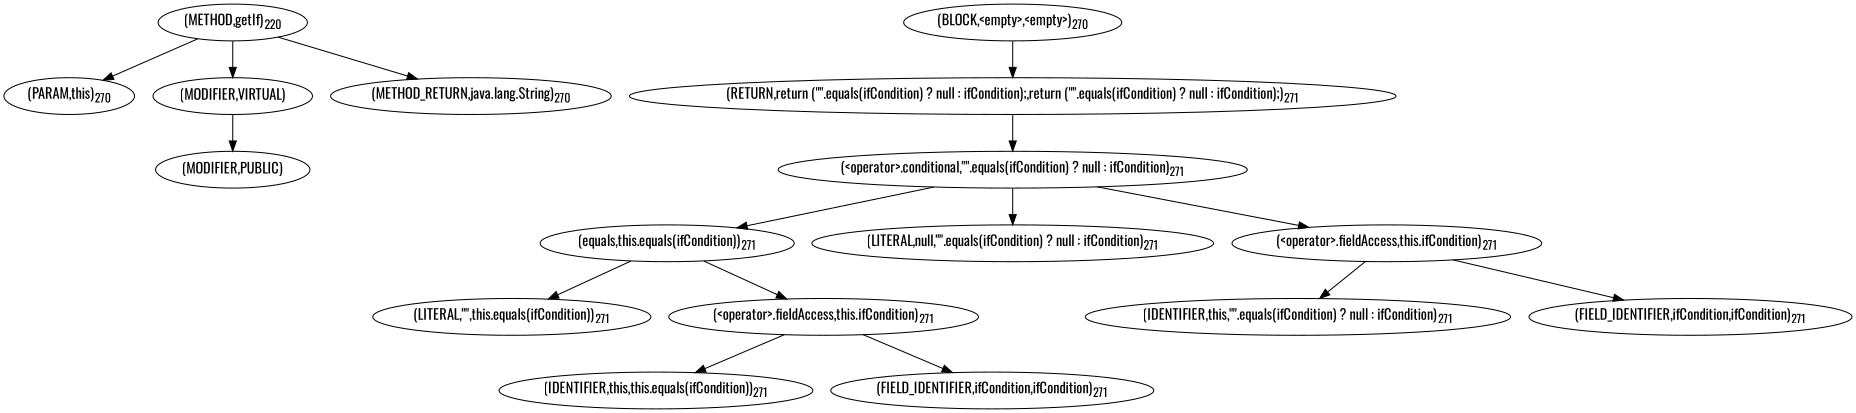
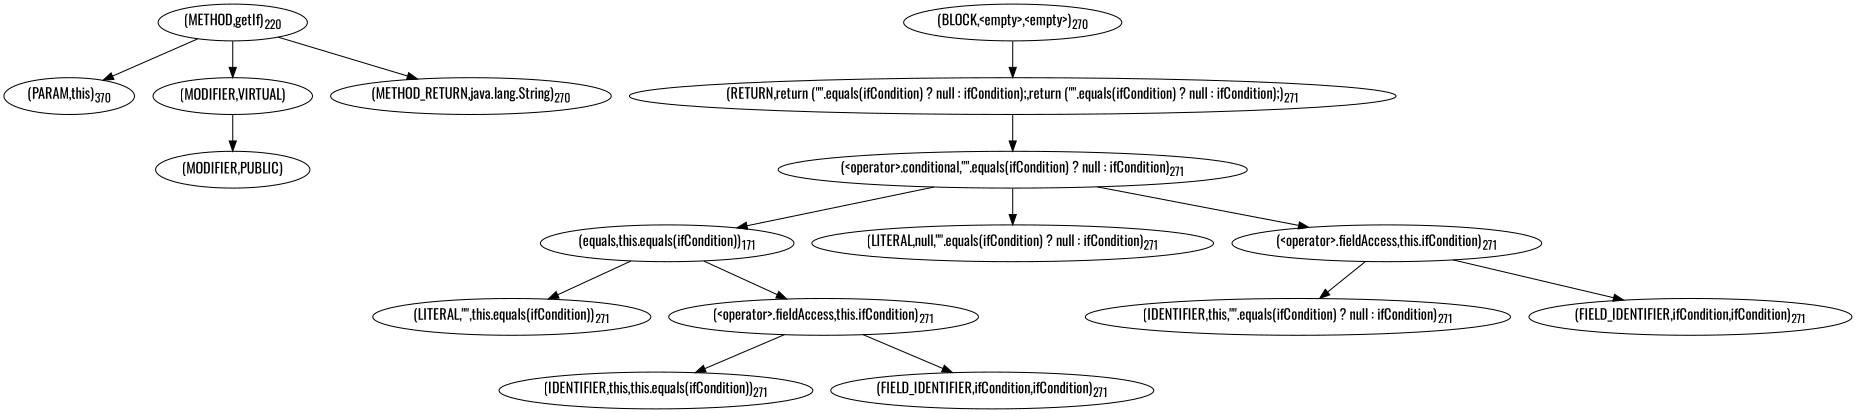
  digraph {
    fontname=Oswald
    node [fontname=Oswald]
    edge [fontname=Oswald]
    n1 [label=<(METHOD,getIf)<SUB>220</SUB>>]
-   n2 [label=<(PARAM,this)<SUB>270</SUB>>]
+   n2 [label=<(PARAM,this)<SUB>370</SUB>>]
    n3 [label=<(MODIFIER,VIRTUAL)>]
    n4 [label=<(METHOD_RETURN,java.lang.String)<SUB>270</SUB>>]
    n5 [label=<(BLOCK,&lt;empty&gt;,&lt;empty&gt;)<SUB>270</SUB>>]
    n6 [label=<(RETURN,return (&quot;&quot;.equals(ifCondition) ? null : ifCondition);,return (&quot;&quot;.equals(ifCondition) ? null : ifCondition);)<SUB>271</SUB>>]
    n7 [label=<(MODIFIER,PUBLIC)>]
    n8 [label=<(&lt;operator&gt;.conditional,&quot;&quot;.equals(ifCondition) ? null : ifCondition)<SUB>271</SUB>>]
-   n9 [label=<(equals,this.equals(ifCondition))<SUB>271</SUB>>]
+   n9 [label=<(equals,this.equals(ifCondition))<SUB>171</SUB>>]
    n10 [label=<(LITERAL,null,&quot;&quot;.equals(ifCondition) ? null : ifCondition)<SUB>271</SUB>>]
    n11 [label=<(&lt;operator&gt;.fieldAccess,this.ifCondition)<SUB>271</SUB>>]
    n12 [label=<(LITERAL,&quot;&quot;,this.equals(ifCondition))<SUB>271</SUB>>]
    n13 [label=<(&lt;operator&gt;.fieldAccess,this.ifCondition)<SUB>271</SUB>>]
    n14 [label=<(IDENTIFIER,this,&quot;&quot;.equals(ifCondition) ? null : ifCondition)<SUB>271</SUB>>]
    n15 [label=<(FIELD_IDENTIFIER,ifCondition,ifCondition)<SUB>271</SUB>>]
    n16 [label=<(IDENTIFIER,this,this.equals(ifCondition))<SUB>271</SUB>>]
    n17 [label=<(FIELD_IDENTIFIER,ifCondition,ifCondition)<SUB>271</SUB>>]
    n1 -> n2
    n1 -> n3
    n1 -> n4
    n3 -> n7
    n5 -> n6
    n6 -> n8
    n8 -> n9
    n8 -> n10
    n8 -> n11
    n9 -> n12
    n9 -> n13
    n11 -> n14
    n11 -> n15
    n13 -> n16
    n13 -> n17
  }
